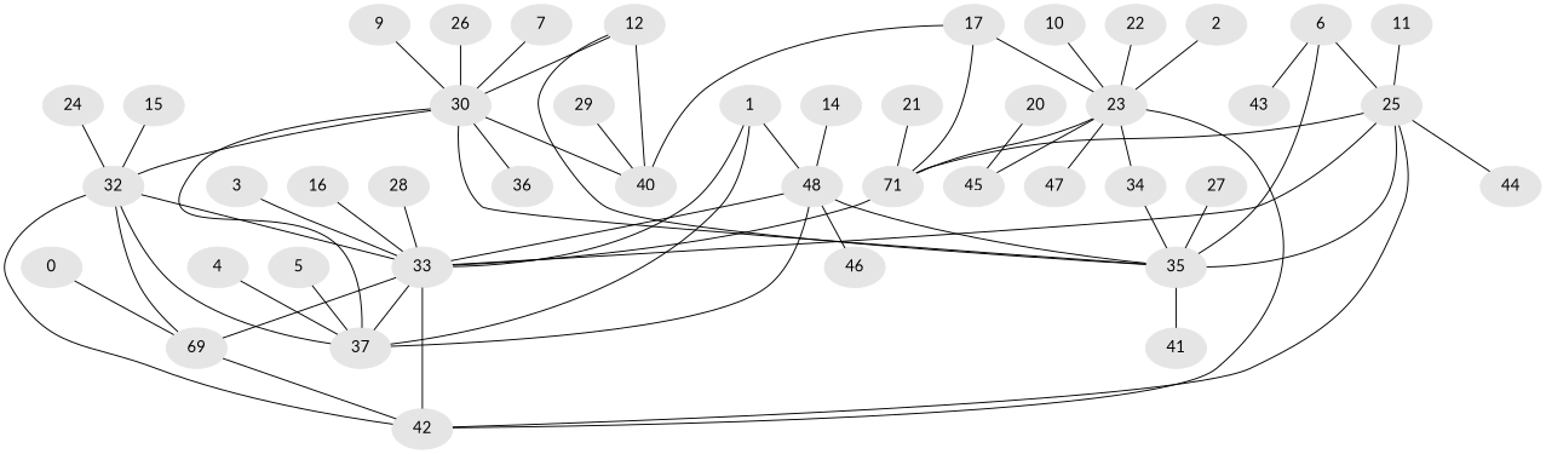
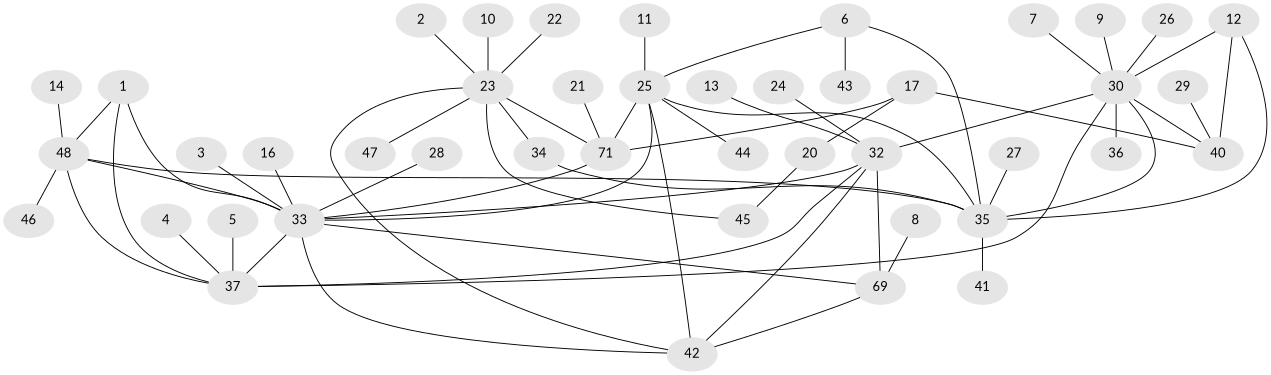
  graph {
    fontname=Lato
    node [color=gray90 fontname=Lato style=filled]
    edge [fontname=Lato weight=1.0]
    n1 [label=48]
    1
    33
    37
    35
    46
    n7 [label=69]
    42
    2
    23
    n11 [label=71]
    45
    34
    47
    3
    4
    5
    6
    25
    43
    44
    41
    7
    30
    40
    32
    36
-   8 [label=0]
+   8
    9
    10
    11
    12
-   13 [label=15]
+   13
    14
    16
    17
    20
    21
    22
    24
    26
    27
    28
    29
    n1 -- 33
    n1 -- 37
    n1 -- 35
    n1 -- 46
    1 -- n1
    1 -- 33
    1 -- 37
    33 -- 37
    33 -- n7
    33 -- 42
    35 -- 41
    n7 -- 42
    2 -- 23
    23 -- 42
    23 -- n11
    23 -- 45
    23 -- 34
    23 -- 47
    n11 -- 33
    34 -- 35
    3 -- 33
    4 -- 37
    5 -- 37
    6 -- 35 [weight=2.0]
    6 -- 25 [weight=2.0]
    6 -- 43
    25 -- 33
    25 -- 35
    25 -- 42
    25 -- n11
    25 -- 44
    7 -- 30
    30 -- 37
    30 -- 35
    30 -- 40 [weight=2.0]
    30 -- 32
    30 -- 36
    32 -- 33
    32 -- 37
    32 -- n7
    32 -- 42
    8 -- n7
    9 -- 30
    10 -- 23
    11 -- 25
    12 -- 35
    12 -- 30
    12 -- 40 [weight=2.0]
    13 -- 32
    14 -- n1
    16 -- 33
-   17 -- 23 [weight=2.0]
+   17 -- 20 [weight=2.0]
    17 -- n11 [weight=2.0]
    17 -- 40
    20 -- 45
    21 -- n11
    22 -- 23
    24 -- 32
    26 -- 30
    27 -- 35
    28 -- 33
    29 -- 40
  }
